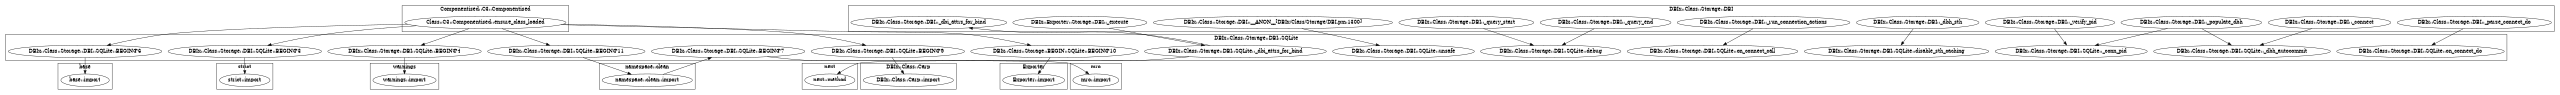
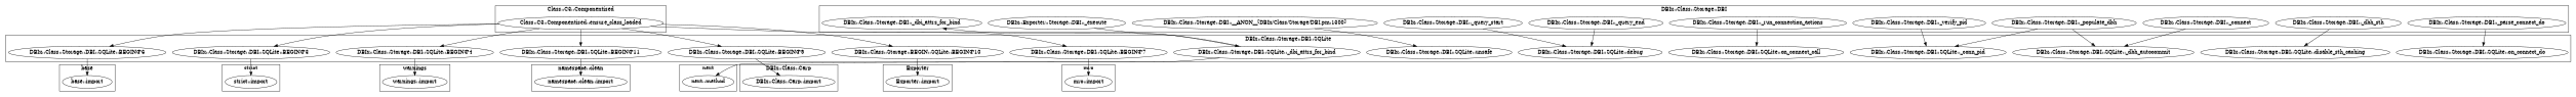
  digraph {
    "base::import"
    "warnings::import"
    "strict::import"
    "DBIx::Class::Carp::import"
    "Exporter::import"
    "Class::C3::Componentised::ensure_class_loaded"
    "mro::import"
    "next::method"
    "DBIx::Class::Storage::DBI::SQLite::debug"
    "DBIx::Class::Storage::DBI::SQLite::BEGIN@6"
    "DBIx::Class::Storage::DBI::SQLite::BEGIN@3"
    "DBIx::Class::Storage::DBI::SQLite::_conn_pid"
    "DBIx::Class::Storage::DBI::SQLite::unsafe"
    "DBIx::Class::Storage::DBI::SQLite::_dbh_autocommit"
    "DBIx::Class::Storage::DBI::SQLite::BEGIN@4"
    "DBIx::Class::Storage::DBI::SQLite::on_connect_do"
    "DBIx::Class::Storage::DBI::SQLite::disable_sth_caching"
    "DBIx::Class::Storage::DBI::SQLite::BEGIN@11"
    "DBIx::Class::Storage::DBI::SQLite::_dbi_attrs_for_bind"
    "DBIx::Class::Storage::DBI::SQLite::BEGIN@9"
    "DBIx::Class::Storage::DBI::SQLite::on_connect_call"
    n22 [label="DBIx::Class::Storage::BEGIN::SQLite::BEGIN@10"]
    "DBIx::Class::Storage::DBI::SQLite::BEGIN@7"
    "DBIx::Class::Storage::DBI::_populate_dbh"
    "DBIx::Class::Storage::DBI::_dbh_sth"
    "DBIx::Class::Storage::DBI::_run_connection_actions"
    "DBIx::Class::Storage::DBI::_dbi_attrs_for_bind"
    "DBIx::Class::Storage::DBI::_parse_connect_do"
    "DBIx::Class::Storage::DBI::_verify_pid"
    "DBIx::Class::Storage::DBI::__ANON__[DBIx/Class/Storage/DBI.pm:1300]"
    n31 [label="DBIx::Exporter::Storage::DBI::_execute"]
    "DBIx::Class::Storage::DBI::_connect"
    "DBIx::Class::Storage::DBI::_query_start"
    "DBIx::Class::Storage::DBI::_query_end"
    "namespace::clean::import"
    subgraph cluster_1 {
      label=base
      "base::import"
    }
    subgraph cluster_2 {
      label=warnings
      "warnings::import"
    }
    subgraph cluster_3 {
      label="strict"
      "strict::import"
    }
    subgraph cluster_4 {
      label="DBIx::Class::Carp"
      "DBIx::Class::Carp::import"
    }
    subgraph cluster_5 {
      label=Exporter
      "Exporter::import"
    }
    subgraph cluster_6 {
-     label="Componentised::C3::Componentised"
+     label="Class::C3::Componentised"
      "Class::C3::Componentised::ensure_class_loaded"
    }
    subgraph cluster_7 {
      label=mro
      "mro::import"
    }
    subgraph cluster_8 {
      label=next
      "next::method"
    }
    subgraph cluster_9 {
      label="DBIx::Class::Storage::DBI::SQLite"
      "DBIx::Class::Storage::DBI::SQLite::debug"
      "DBIx::Class::Storage::DBI::SQLite::BEGIN@6"
      "DBIx::Class::Storage::DBI::SQLite::BEGIN@3"
      "DBIx::Class::Storage::DBI::SQLite::_conn_pid"
      "DBIx::Class::Storage::DBI::SQLite::unsafe"
      "DBIx::Class::Storage::DBI::SQLite::_dbh_autocommit"
      "DBIx::Class::Storage::DBI::SQLite::BEGIN@4"
      "DBIx::Class::Storage::DBI::SQLite::on_connect_do"
      "DBIx::Class::Storage::DBI::SQLite::disable_sth_caching"
      "DBIx::Class::Storage::DBI::SQLite::BEGIN@11"
      "DBIx::Class::Storage::DBI::SQLite::_dbi_attrs_for_bind"
      "DBIx::Class::Storage::DBI::SQLite::BEGIN@9"
      "DBIx::Class::Storage::DBI::SQLite::on_connect_call"
      n22
      "DBIx::Class::Storage::DBI::SQLite::BEGIN@7"
    }
    subgraph cluster_10 {
      label="DBIx::Class::Storage::DBI"
      "DBIx::Class::Storage::DBI::_populate_dbh"
      "DBIx::Class::Storage::DBI::_dbh_sth"
      "DBIx::Class::Storage::DBI::_run_connection_actions"
      "DBIx::Class::Storage::DBI::_dbi_attrs_for_bind"
      "DBIx::Class::Storage::DBI::_parse_connect_do"
      "DBIx::Class::Storage::DBI::_verify_pid"
      "DBIx::Class::Storage::DBI::__ANON__[DBIx/Class/Storage/DBI.pm:1300]"
      n31
      "DBIx::Class::Storage::DBI::_connect"
      "DBIx::Class::Storage::DBI::_query_start"
      "DBIx::Class::Storage::DBI::_query_end"
    }
    subgraph cluster_11 {
      label="namespace::clean"
      "namespace::clean::import"
    }
    "Class::C3::Componentised::ensure_class_loaded" -> "DBIx::Class::Storage::DBI::SQLite::BEGIN@6"
    "Class::C3::Componentised::ensure_class_loaded" -> "DBIx::Class::Storage::DBI::SQLite::BEGIN@3"
    "Class::C3::Componentised::ensure_class_loaded" -> "DBIx::Class::Storage::DBI::SQLite::BEGIN@4"
    "Class::C3::Componentised::ensure_class_loaded" -> "DBIx::Class::Storage::DBI::SQLite::BEGIN@11"
    "Class::C3::Componentised::ensure_class_loaded" -> "DBIx::Class::Storage::DBI::SQLite::BEGIN@9"
    "Class::C3::Componentised::ensure_class_loaded" -> n22
-   "namespace::clean::import" -> "DBIx::Class::Storage::DBI::SQLite::BEGIN@7"
+   "Class::C3::Componentised::ensure_class_loaded" -> "DBIx::Class::Storage::DBI::SQLite::BEGIN@7"
    "DBIx::Class::Storage::DBI::SQLite::BEGIN@6" -> "base::import"
    "DBIx::Class::Storage::DBI::SQLite::BEGIN@3" -> "strict::import"
    "DBIx::Class::Storage::DBI::SQLite::BEGIN@4" -> "warnings::import"
    "DBIx::Class::Storage::DBI::SQLite::BEGIN@11" -> "namespace::clean::import"
    "DBIx::Class::Storage::DBI::SQLite::_dbi_attrs_for_bind" -> "next::method"
    "DBIx::Class::Storage::DBI::SQLite::_dbi_attrs_for_bind" -> "DBIx::Class::Storage::DBI::_dbi_attrs_for_bind"
    "DBIx::Class::Storage::DBI::SQLite::BEGIN@9" -> "DBIx::Class::Carp::import"
    n22 -> "Exporter::import"
    "DBIx::Class::Storage::DBI::SQLite::BEGIN@7" -> "mro::import"
    "DBIx::Class::Storage::DBI::_populate_dbh" -> "DBIx::Class::Storage::DBI::SQLite::_conn_pid"
    "DBIx::Class::Storage::DBI::_populate_dbh" -> "DBIx::Class::Storage::DBI::SQLite::_dbh_autocommit"
    "DBIx::Class::Storage::DBI::_dbh_sth" -> "DBIx::Class::Storage::DBI::SQLite::disable_sth_caching"
    "DBIx::Class::Storage::DBI::_run_connection_actions" -> "DBIx::Class::Storage::DBI::SQLite::on_connect_call"
    "DBIx::Class::Storage::DBI::_parse_connect_do" -> "DBIx::Class::Storage::DBI::SQLite::on_connect_do"
    "DBIx::Class::Storage::DBI::_verify_pid" -> "DBIx::Class::Storage::DBI::SQLite::_conn_pid"
    "DBIx::Class::Storage::DBI::__ANON__[DBIx/Class/Storage/DBI.pm:1300]" -> "DBIx::Class::Storage::DBI::SQLite::unsafe"
    n31 -> "DBIx::Class::Storage::DBI::SQLite::_dbi_attrs_for_bind"
    "DBIx::Class::Storage::DBI::_connect" -> "DBIx::Class::Storage::DBI::SQLite::_dbh_autocommit"
    "DBIx::Class::Storage::DBI::_query_start" -> "DBIx::Class::Storage::DBI::SQLite::debug"
    "DBIx::Class::Storage::DBI::_query_end" -> "DBIx::Class::Storage::DBI::SQLite::debug"
  }
